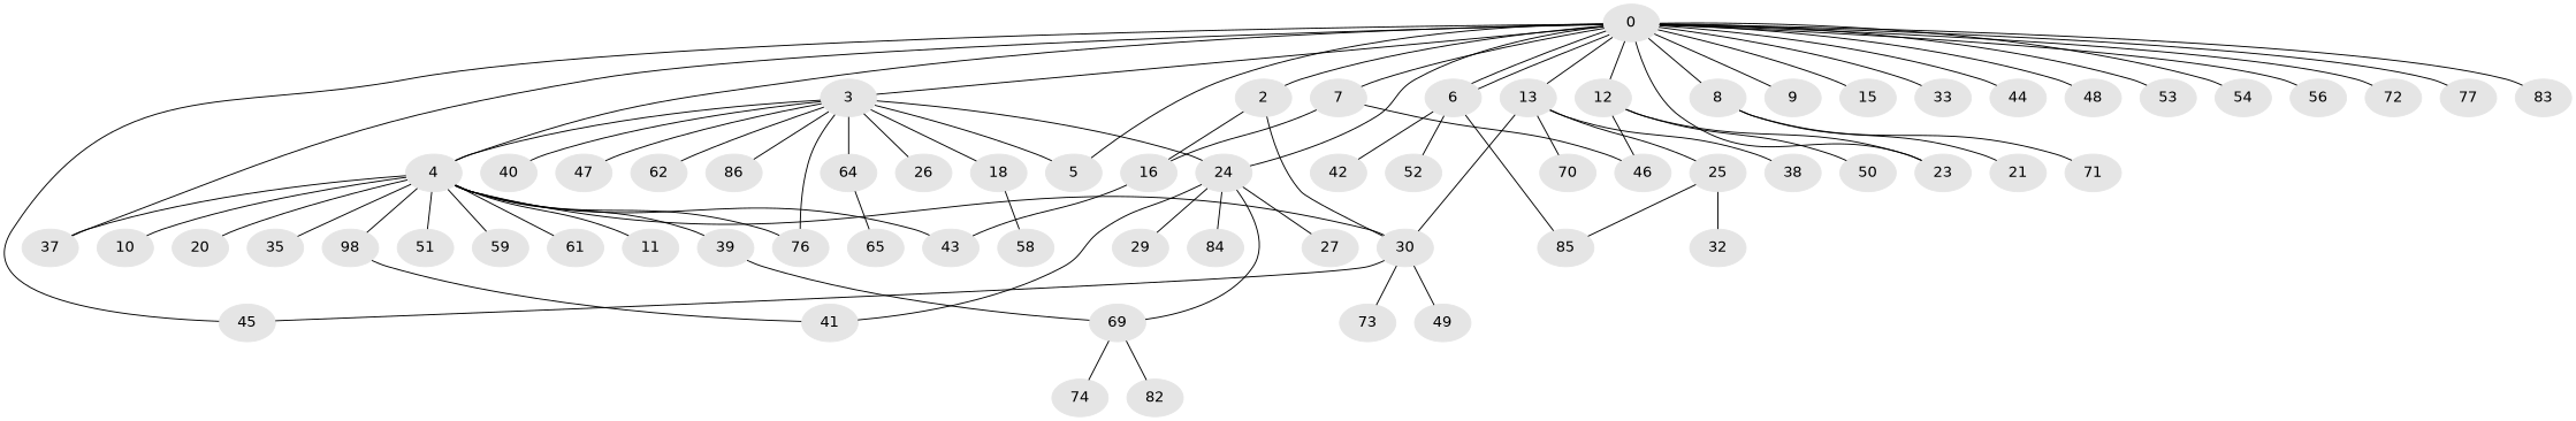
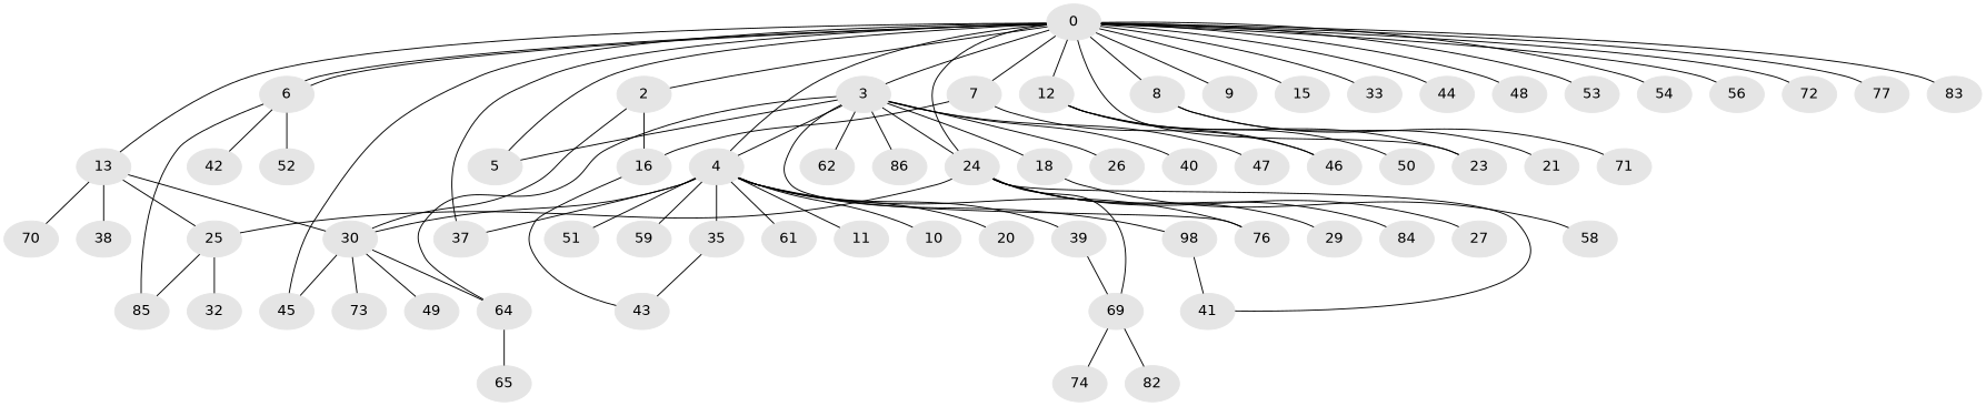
  graph {
    fontname="DejaVu Sans"
    node [color=gray90 fontname="DejaVu Sans" style=filled]
    edge [fontname="DejaVu Sans"]
    n1 [label=0 super="+34"]
    2
    3 [super="+14"]
    4 [super="+10"]
    5
    6 [super="+22"]
    7 [super="+67"]
    8 [super="+31"]
    9
    12 [super="+17"]
    13 [super="+63"]
    15
    23 [super="+36"]
    24 [super="+75"]
    33
    37 [super="+55"]
    44
    45 [super="+78"]
    48
    53
    54
    56
    72
    77
    83
    16
    30
    18 [super="+60"]
    26
    40
    47
    62
    64 [super="+80"]
    76 [super="+81"]
    86
    11
    n37 [label=10]
    20
    n39 [label=98]
    35
    39 [super="+68"]
    43 [super="+57"]
    51
    59
    61
    42
    52
    85
    46
    21
    71
    50
    25 [super="+66"]
    38
    70
    27
    29
    41
    69 [super="+79"]
    84
    49
    73
    58
    65
    32
    74
    82
    n1 -- 2
    n1 -- 3 [weight=2]
    n1 -- 4
    n1 -- 5
    n1 -- 6
    n1 -- 6
    n1 -- 7
    n1 -- 8
    n1 -- 9
    n1 -- 12
    n1 -- 13
    n1 -- 15
    n1 -- 23
    n1 -- 24
    n1 -- 33
    n1 -- 37
    n1 -- 44
    n1 -- 45
    n1 -- 48
    n1 -- 53
    n1 -- 54
    n1 -- 56
    n1 -- 72
    n1 -- 77
    n1 -- 83
    2 -- 16
    2 -- 30
    3 -- 4
    3 -- 5
    3 -- 24
    3 -- 18
    3 -- 26
    3 -- 40
    3 -- 47
    3 -- 62
    3 -- 64
    3 -- 76
    3 -- 86
    4 -- 37
    4 -- 30
    4 -- 76
    4 -- 11
    4 -- n37
    4 -- 20
    4 -- n39
    4 -- 35
    4 -- 39
-   4 -- 43
+   35 -- 43
    4 -- 51
    4 -- 59
    4 -- 61
    6 -- 42
    6 -- 52
    6 -- 85
    7 -- 16
    7 -- 46
    8 -- 21
    8 -- 71
    12 -- 23
    12 -- 46
    12 -- 50
    13 -- 30
    13 -- 25
    13 -- 38
    13 -- 70
+   24 -- 25
    24 -- 27
    24 -- 29
    24 -- 41
    24 -- 69
    24 -- 84
    16 -- 43
    30 -- 45
+   30 -- 64
    30 -- 49
    30 -- 73
    18 -- 58
    64 -- 65
    n39 -- 41
    39 -- 69
    25 -- 85
    25 -- 32
    69 -- 74
    69 -- 82
  }
